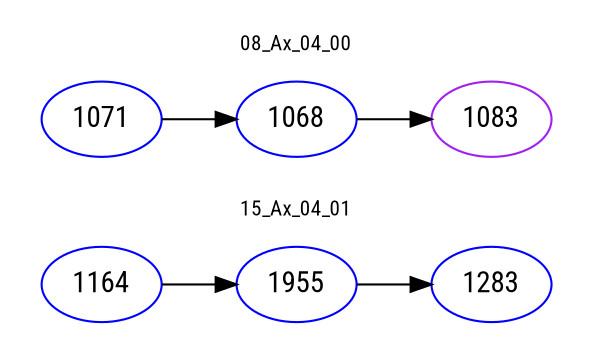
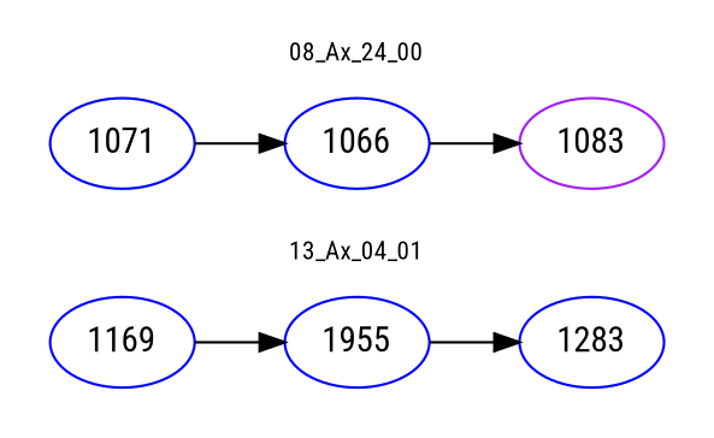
  digraph {
    fontname="Roboto Condensed"
    rankdir=LR
    node [color=blue fontname="Roboto Condensed"]
    edge [color=black fontname="Roboto Condensed"]
-   n1 [label=1164]
+   n1 [label=1169]
    n2 [label=1955]
    n3 [label=1283]
    n4 [label=1071]
-   n5 [label=1068]
+   n5 [label=1066]
    n6 [color=purple label=1083]
    subgraph cluster_1 {
      color=white
      fontsize=10
-     label="15_Ax_04_01"
+     label="13_Ax_04_01"
      n1
      n2
      n3
    }
    subgraph cluster_2 {
      color=white
      fontsize=10
-     label="08_Ax_04_00"
+     label="08_Ax_24_00"
      n4
      n5
      n6
    }
    n1 -> n2
    n2 -> n3
    n4 -> n5
    n5 -> n6
  }
